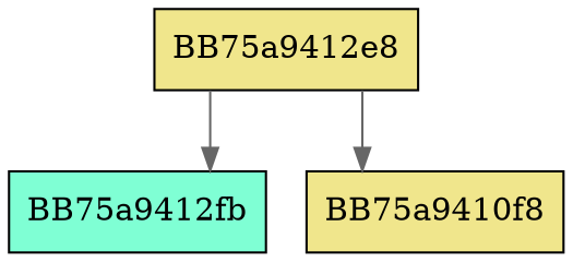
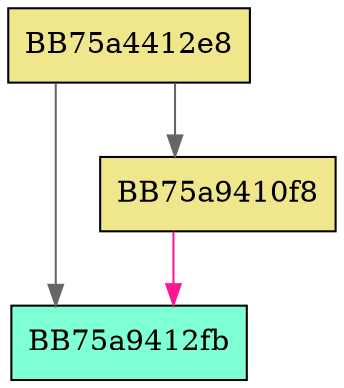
  digraph {
    splines=ortho
    node [fillcolor=khaki shape=box style=filled]
    edge [color=gray40]
    BB75a9412fb [fillcolor=aquamarine]
-   BB75a9412e8
+   BB75a9412e8 [label=BB75a4412e8]
    n3 [label=BB75a9410f8]
    BB75a9412e8 -> BB75a9412fb
    BB75a9412e8 -> n3
+   n3 -> BB75a9412fb [color=deeppink]
  }
